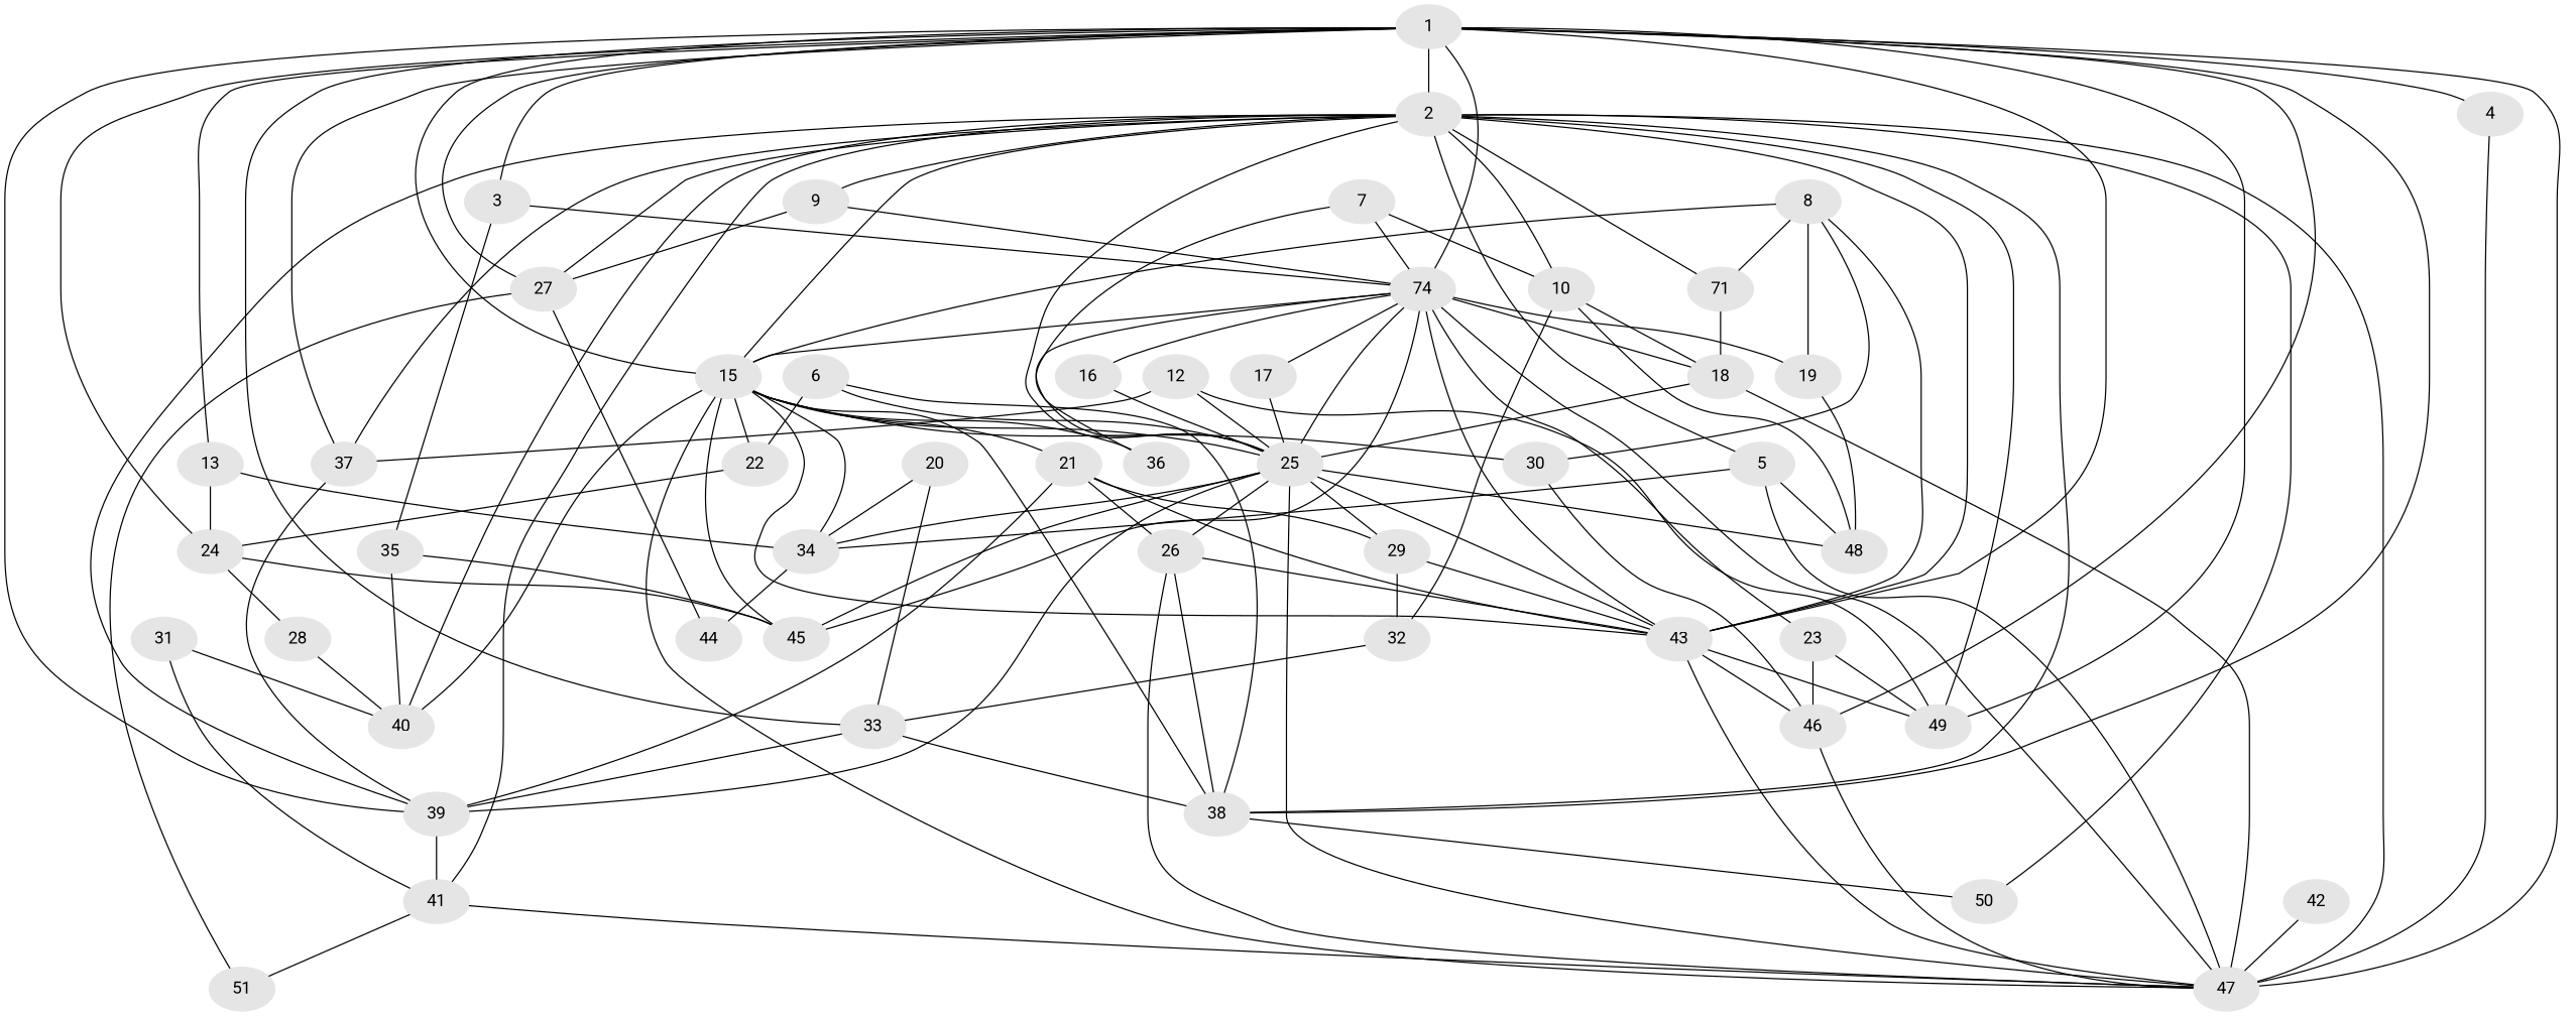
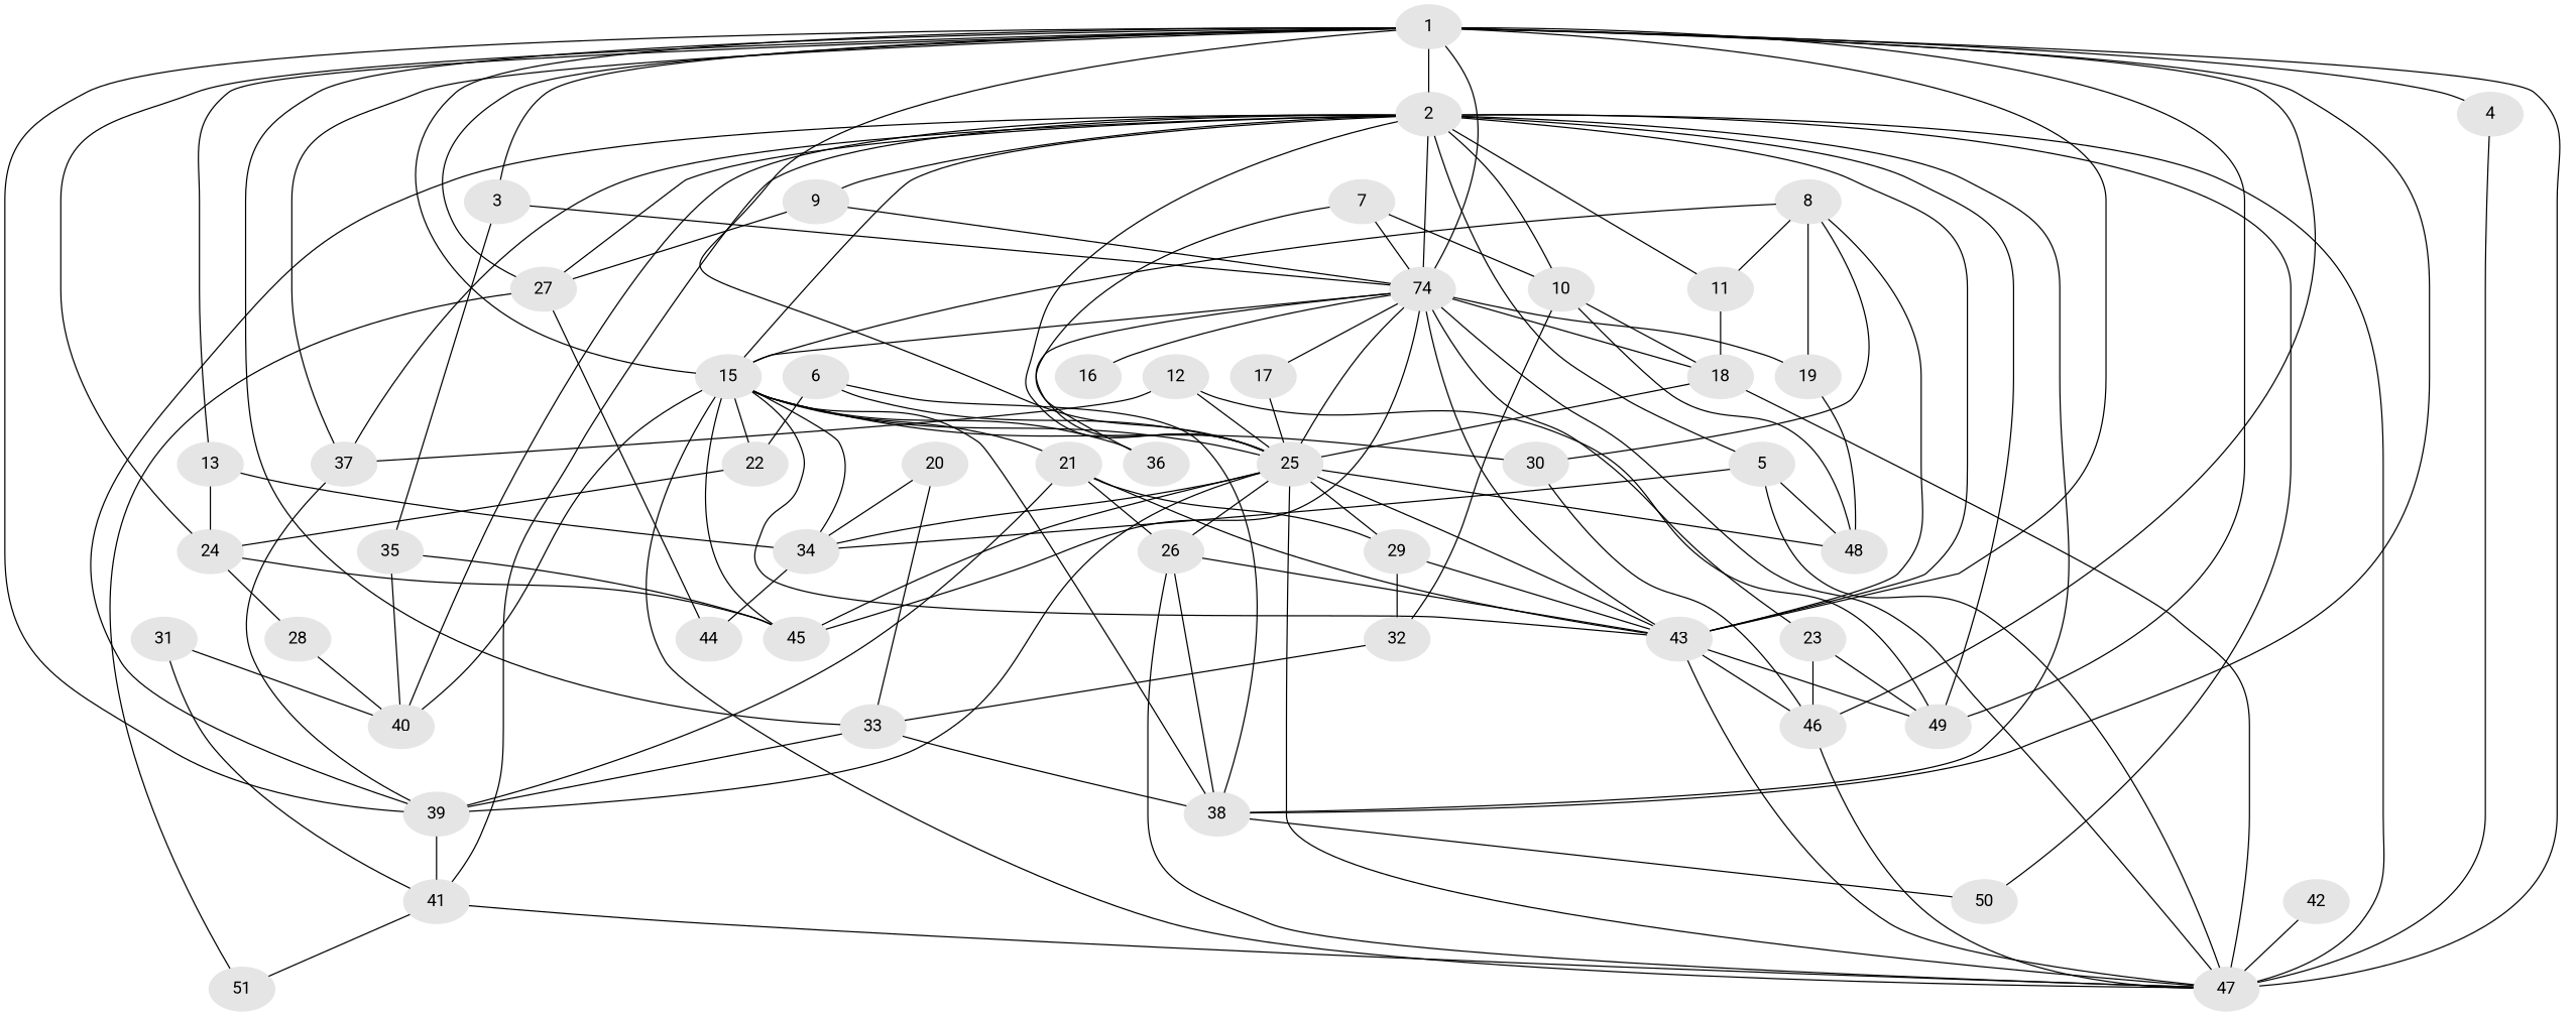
  graph {
    fontname=Roboto
    node [color=gray90 fontname=Roboto style=filled]
    edge [fontname=Roboto weight=1.0]
    1
    2
    3
    4
    13
    n6 [label=74]
    15
    24
    25
    27
    33
    37
    38
    39
    43
    46
    47
    49
    5
    9
    10
-   11 [label=71]
+   11
    40
    41
    50
    35
    34
    19
    18
    16
    17
    23
    36
    45
    22
    30
    21
    28
    48
    26
    29
    44
    51
    32
    6
    7
    8
    12
    20
    31
    42
    1 -- 2 [weight=6.0]
    1 -- 3
    1 -- 4
    1 -- 13
    1 -- n6 [weight=3.0]
    1 -- 15 [weight=2.0]
    1 -- 24
-   16 -- 25 [weight=2.0]
+   1 -- 25 [weight=2.0]
    1 -- 27
    1 -- 33
    1 -- 37
    1 -- 38
    1 -- 39
    1 -- 43 [weight=4.0]
    1 -- 46
    1 -- 47 [weight=2.0]
    1 -- 49
+   2 -- n6 [weight=3.0]
    2 -- 15 [weight=5.0]
    2 -- 25 [weight=4.0]
    2 -- 27
    2 -- 37
    2 -- 38
    2 -- 39
    2 -- 43 [weight=4.0]
    2 -- 47 [weight=4.0]
    2 -- 49 [weight=2.0]
    2 -- 5 [weight=2.0]
    2 -- 9
    2 -- 10
    2 -- 11
    2 -- 40 [weight=2.0]
    2 -- 41
    2 -- 50
    3 -- n6
    3 -- 35
    4 -- 47
    13 -- 24
    13 -- 34
    n6 -- 15
    n6 -- 25 [weight=2.0]
    n6 -- 43
    n6 -- 47
    n6 -- 19
    n6 -- 18
    n6 -- 16
    n6 -- 17
    n6 -- 23
    n6 -- 36
    n6 -- 45
    15 -- 25 [weight=2.0]
    15 -- 38 [weight=2.0]
    15 -- 43
    15 -- 47
    15 -- 40
    15 -- 34
    15 -- 36
    15 -- 45
    15 -- 22
    15 -- 30
    15 -- 21
    24 -- 45
    24 -- 28
    25 -- 39 [weight=2.0]
    25 -- 43
    25 -- 47
    25 -- 34
    25 -- 45
    25 -- 48
    25 -- 26
    25 -- 29
    27 -- 44
    27 -- 51
    33 -- 38
    33 -- 39
    37 -- 39
    38 -- 50
    39 -- 41
    43 -- 46
    43 -- 47 [weight=2.0]
    43 -- 49
    46 -- 47
    5 -- 47
    5 -- 34
    5 -- 48
    9 -- n6
    9 -- 27
    10 -- 18
    10 -- 48
    10 -- 32
    11 -- 18
    41 -- 47
    41 -- 51
    35 -- 40
    35 -- 45
    34 -- 44
    19 -- 48
    18 -- 25 [weight=2.0]
    18 -- 47
    17 -- 25
    23 -- 46
    23 -- 49
    22 -- 24
    30 -- 46
    21 -- 39
    21 -- 43
    21 -- 26
    21 -- 29
    28 -- 40
    26 -- 38
    26 -- 43 [weight=2.0]
    26 -- 47
    29 -- 43
    29 -- 32
    32 -- 33
    6 -- 25
    6 -- 38
    6 -- 22
    7 -- n6
    7 -- 25
    7 -- 10
    8 -- 15
    8 -- 43
    8 -- 11
    8 -- 19
    8 -- 30
    12 -- 25
    12 -- 37
    12 -- 49
    20 -- 33
    20 -- 34
    31 -- 40
    31 -- 41
    42 -- 47
  }
